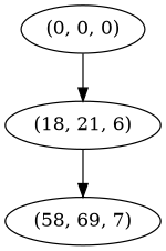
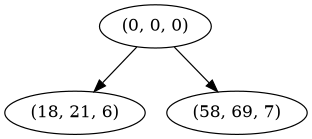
  digraph {
    n1 [label="(18, 21, 6)"]
    "(0, 0, 0)"
    "(58, 69, 7)"
    "(0, 0, 0)" -> n1
-   n1 -> "(58, 69, 7)"
+   "(0, 0, 0)" -> "(58, 69, 7)"
  }
